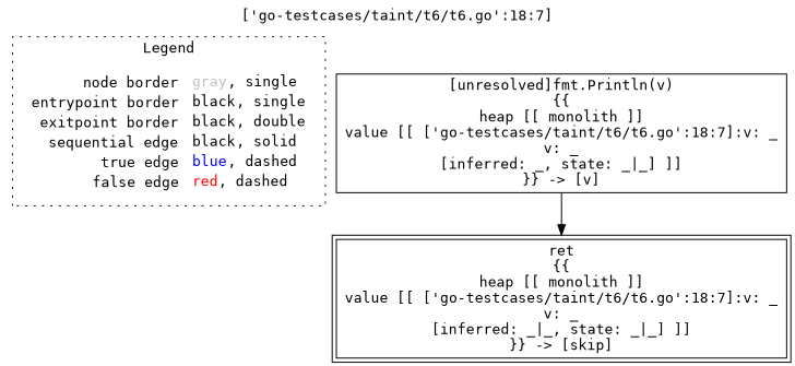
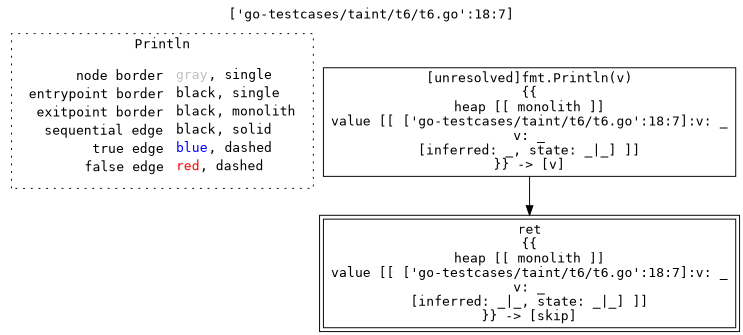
  digraph {
    label="['go-testcases/taint/t6/t6.go':18:7]"
    labelloc=t
    fontname="DejaVu Sans Mono"
    node [shape=rect fontname="DejaVu Sans Mono" color=black]
-   n1 [label=<<table border="0" cellpadding="2" cellspacing="0" cellborder="0"><tr><td align="right">node border&nbsp;</td><td align="left"><font color="gray">gray</font>, single</td></tr><tr><td align="right">entrypoint border&nbsp;</td><td align="left"><font color="black">black</font>, single</td></tr><tr><td align="right">exitpoint border&nbsp;</td><td align="left"><font color="black">black</font>, double</td></tr><tr><td align="right">sequential edge&nbsp;</td><td align="left"><font color="black">black</font>, solid</td></tr><tr><td align="right">true edge&nbsp;</td><td align="left"><font color="blue">blue</font>, dashed</td></tr><tr><td align="right">false edge&nbsp;</td><td align="left"><font color="red">red</font>, dashed</td></tr></table>> shape=plaintext color=""]
+   n1 [label=<<table border="0" cellpadding="2" cellspacing="0" cellborder="0"><tr><td align="right">node border&nbsp;</td><td align="left"><font color="gray">gray</font>, single</td></tr><tr><td align="right">entrypoint border&nbsp;</td><td align="left"><font color="black">black</font>, single</td></tr><tr><td align="right">exitpoint border&nbsp;</td><td align="left"><font color="black">black</font>, monolith</td></tr><tr><td align="right">sequential edge&nbsp;</td><td align="left"><font color="black">black</font>, solid</td></tr><tr><td align="right">true edge&nbsp;</td><td align="left"><font color="blue">blue</font>, dashed</td></tr><tr><td align="right">false edge&nbsp;</td><td align="left"><font color="red">red</font>, dashed</td></tr></table>> shape=plaintext color=""]
    n2 [label=<[unresolved]fmt.Println(v)<BR/>{{<BR/>heap [[ monolith ]]<BR/>value [[ ['go-testcases/taint/t6/t6.go':18:7]:v: _<BR/>v: _<BR/>[inferred: _, state: _|_] ]]<BR/>}} -&gt; [v]>]
    n3 [label=<ret<BR/>{{<BR/>heap [[ monolith ]]<BR/>value [[ ['go-testcases/taint/t6/t6.go':18:7]:v: _<BR/>v: _<BR/>[inferred: _|_, state: _|_] ]]<BR/>}} -&gt; [skip]> peripheries=2]
    subgraph cluster_1 {
-     label=Legend
+     label=Println
      style=dotted
      n1
    }
    n2 -> n3 [color=black fontname="DejaVu Sans Mono"]
  }
